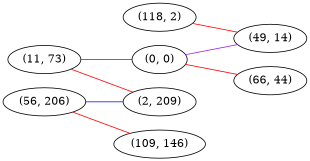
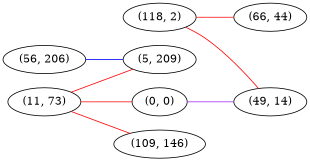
  graph {
    rankdir=LR
    edge [color=red weight=1]
    "(118, 2)"
    "(66, 44)"
    "(49, 14)"
    "(11, 73)"
-   "(2, 209)"
+   "(2, 209)" [label="(5, 209)"]
    "(0, 0)"
    "(56, 206)"
    "(109, 146)"
-   "(0, 0)" -- "(66, 44)"
+   "(118, 2)" -- "(66, 44)"
    "(118, 2)" -- "(49, 14)" [weight=3]
    "(11, 73)" -- "(2, 209)"
    "(11, 73)" -- "(0, 0)"
    "(0, 0)" -- "(49, 14)" [color=purple weight=4]
    "(56, 206)" -- "(2, 209)" [color=blue weight=3]
-   "(56, 206)" -- "(109, 146)"
+   "(11, 73)" -- "(109, 146)"
  }
